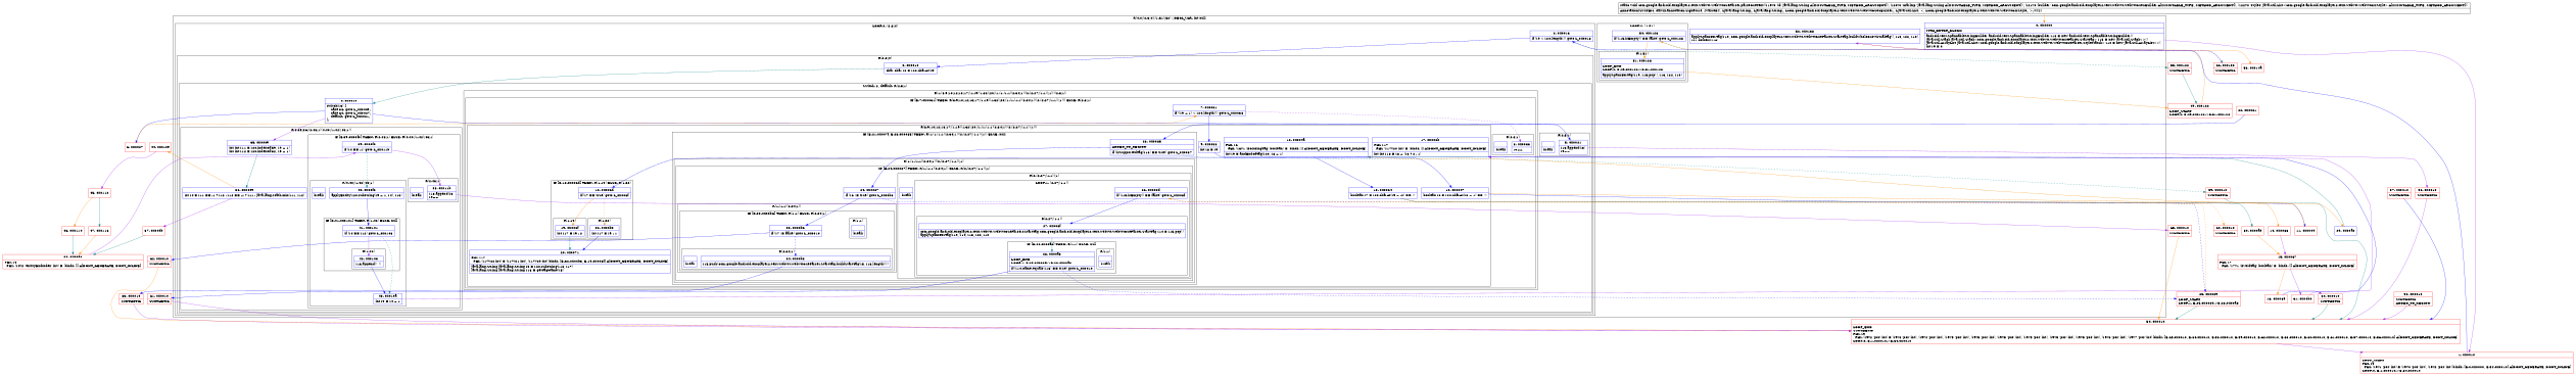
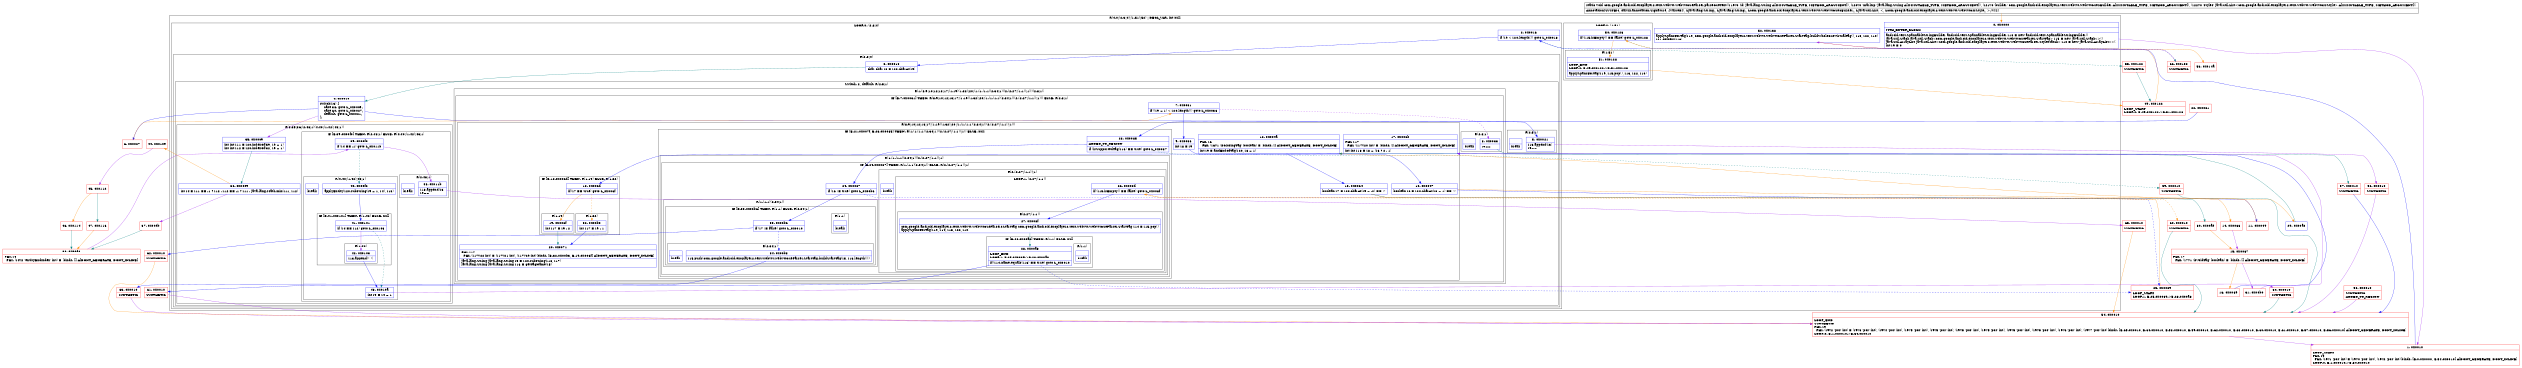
  digraph {
    node [color=blue shape=record]
    edge [color=blue]
    n1 [label="{48\:\ 0x011b|r13.append(r3)\lr9++\l}"]
    n2 [label="{|break\l}"]
    n3 [label="{42\:\ 0x0103|r13.append(\" \")\l}"]
    n4 [label="{41\:\ 0x0101|if (r4 == r12) goto L_0x0103\l}"]
    n5 [label="{40\:\ 0x00f2|applyEntity(r20.substring(r9 + 1, r4), r13)\l}"]
    n6 [label="{43\:\ 0x010a|int r9 = r4 + 1\l}"]
    n7 [label="{|break\l}"]
    n8 [label="{39\:\ 0x00f0|if (r4 == \-1) goto L_0x011b\l}"]
    n9 [label="{35\:\ 0x00c9|int int r11 = r20.indexOf(59, r9 + 1)\lint int r12 = r20.indexOf(32, r9 + 1)\l}"]
    n10 [label="{36\:\ 0x00e9|int r4 = r11 == \-1 ? r12 : r12 == \-1 ? r11 : java.lang.Math.min(r11, r12)\l}"]
    n11 [label="{19\:\ 0x006f|int r17 = r9 \- 2\l}"]
    n12 [label="{32\:\ 0x00b3|int r17 = r9 \- 1\l}"]
    n13 [label="{18\:\ 0x006d|if (r7 == true) goto L_0x006f\l}"]
    n14 [label="{|break\l}"]
    n15 [label="{34\:\ 0x00b8|r15.push(com.google.android.exoplayer2.text.webvtt.WebvttCueParser.StartTag.buildStartTag(r5, r13.length()))\l}"]
    n16 [label="{|break\l}"]
    n17 [label="{33\:\ 0x00b6|if (r7 != false) goto L_0x0010\l}"]
    n18 [label="{|break\l}"]
    n19 [label="{28\:\ 0x00a8|LOOP_END\lLOOP:1: B:25:0x0089\-\>B:28:0x00a8\l|if (r14.name.equals(r16) == true) goto L_0x0010\l}"]
    n20 [label="{27\:\ 0x008f|com.google.android.exoplayer2.text.webvtt.WebvttCueParser$StartTag com.google.android.exoplayer2.text.webvtt.WebvttCueParser.StartTag r14 = r15.pop()\lapplySpansForTag(r19, r14, r13, r22, r10)\l}"]
    n21 [label="{26\:\ 0x008d|if (r15.isEmpty() == false) goto L_0x008f\l}"]
    n22 [label="{|break\l}"]
    n23 [label="{24\:\ 0x0087|if (r6 != true) goto L_0x00b6\l}"]
    n24 [label="{23\:\ 0x0085|ADDED_TO_REGION\l|if (isSupportedTag(r16) == true) goto L_0x0087\l}"]
    n25 [label="{9\:\ 0x0036|int r8 = r9\l}"]
    n26 [label="{10\:\ 0x0047|boolean r6 = r20.charAt(r8 + 1) == '\/'\l}"]
    n27 [label="{12\:\ 0x004a|PHI: r6 \l  PHI: (r6v1 'isClosingTag' boolean) =  binds: [] A[DONT_GENERATE, DONT_INLINE]\l|int r9 = findEndOfTag(r20, r8 + 1)\l}"]
    n28 [label="{13\:\ 0x0064|boolean r7 = r20.charAt(r9 + \-2) == '\/'\l}"]
    n29 [label="{17\:\ 0x006b|PHI: r17 \l  PHI: (r17v20 int) =  binds: [] A[DONT_GENERATE, DONT_INLINE]\l|int int r18 = r8 + (r6 ? 2 : 1)\l}"]
    n30 [label="{20\:\ 0x0071|PHI: r17 \l  PHI: (r17v22 int) = (r17v21 int), (r17v29 int) binds: [B:32:0x00b3, B:19:0x006f] A[DONT_GENERATE, DONT_INLINE]\l|java.lang.String java.lang.String r5 = r20.substring(r18, r17)\ljava.lang.String java.lang.String r16 = getTagName(r5)\l}"]
    n31 [label="{8\:\ 0x0033|r9++\l}"]
    n32 [label="{|break\l}"]
    n33 [label="{7\:\ 0x0031|if ((r9 + 1) \< r20.length()) goto L_0x0036\l}"]
    n34 [label="{5\:\ 0x0021|r13.append(r3)\lr9++\l}"]
    n35 [label="{|break\l}"]
    n36 [label="{4\:\ 0x001e|switch(r3) \{\l    case 38: goto L_0x00c9;\l    case 60: goto L_0x0027;\l    default: goto L_0x0021;\l\}\l}"]
    n37 [label="{3\:\ 0x0018|char char r3 = r20.charAt(r9)\l}"]
    n38 [label="{2\:\ 0x0016|if (r9 \< r20.length()) goto L_0x0018\l}"]
    n39 [label="{51\:\ 0x0128|LOOP_END\lLOOP:2: B:49:0x0122\-\>B:51:0x0128\l|applySpansForTag(r19, r15.pop(), r13, r22, r10)\l}"]
    n40 [label="{50\:\ 0x0126|if (r15.isEmpty() == false) goto L_0x0128\l}"]
    n41 [label="{0\:\ 0x0000|MTH_ENTER_BLOCK\l|android.text.SpannableStringBuilder android.text.SpannableStringBuilder r13 = new android.text.SpannableStringBuilder()\ljava.util.Stack java.util.Stack\<com.google.android.exoplayer2.text.webvtt.WebvttCueParser.StartTag\> r15 = new java.util.Stack\<\>()\ljava.util.ArrayList java.util.List\<com.google.android.exoplayer2.text.webvtt.WebvttCueParser.StyleMatch\> r10 = new java.util.ArrayList\<\>()\lint r9 = 0\l}"]
    n42 [label="{52\:\ 0x0138|applySpansForTag(r19, com.google.android.exoplayer2.text.webvtt.WebvttCueParser.StartTag.buildWholeCueVirtualTag(), r13, r22, r10)\lr21.setText(r13)\l}"]
    n43 [color=red label="{65\:\ 0x0010|SYNTHETIC\l}"]
    n44 [color=red label="{64\:\ 0x0010|SYNTHETIC\l}"]
    n45 [color=red label="{37\:\ 0x00eb}"]
    n46 [color=red label="{44\:\ 0x010e}"]
    n47 [color=red label="{63\:\ 0x0010|SYNTHETIC\l}"]
    n48 [color=red label="{62\:\ 0x0010|SYNTHETIC\l}"]
    n49 [color=red label="{25\:\ 0x0089|LOOP_START\lLOOP:1: B:25:0x0089\-\>B:28:0x00a8\l}"]
    n50 [color=red label="{61\:\ 0x0010|SYNTHETIC\l}"]
    n51 [color=red label="{60\:\ 0x0010|SYNTHETIC\l}"]
    n52 [color=red label="{59\:\ 0x0010|SYNTHETIC\l}"]
    n53 [color=red label="{11\:\ 0x0049}"]
    n54 [label="{29\:\ 0x00ac}"]
    n55 [color=red label="{14\:\ 0x0066}"]
    n56 [color=red label="{30\:\ 0x00ae}"]
    n57 [color=red label="{57\:\ 0x0010|SYNTHETIC\l}"]
    n58 [color=red label="{56\:\ 0x0010|SYNTHETIC\l}"]
    n59 [color=red label="{6\:\ 0x0027}"]
    n60 [color=red label="{55\:\ 0x0122|SYNTHETIC\l}"]
    n61 [color=red label="{49\:\ 0x0122|LOOP_START\lLOOP:2: B:49:0x0122\-\>B:51:0x0128\l}"]
    n62 [color=red label="{66\:\ 0x0138|SYNTHETIC\l}"]
    n63 [color=red label="{1\:\ 0x0010|LOOP_START\lPHI: r9 \l  PHI: (r9v1 'pos' int) = (r9v0 'pos' int), (r9v2 'pos' int) binds: [B:0:0x0000, B:54:0x0010] A[DONT_GENERATE, DONT_INLINE]\lLOOP:0: B:1:0x0010\-\>B:54:0x0010\l}"]
    n64 [color=red label="{53\:\ 0x014a}"]
    n65 [color=red label="{38\:\ 0x00ec|PHI: r4 \l  PHI: (r4v2 'entityEndIndex' int) =  binds: [] A[DONT_GENERATE, DONT_INLINE]\l}"]
    n66 [color=red label="{45\:\ 0x0112}"]
    n67 [color=red label="{54\:\ 0x0010|LOOP_END\lSYNTHETIC\lPHI: r9 \l  PHI: (r9v2 'pos' int) = (r9v3 'pos' int), (r9v4 'pos' int), (r9v5 'pos' int), (r9v5 'pos' int), (r9v5 'pos' int), (r9v5 'pos' int), (r9v5 'pos' int), (r9v5 'pos' int), (r9v6 'pos' int), (r9v7 'pos' int) binds: [B:65:0x0010, B:64:0x0010, B:58:0x0010, B:59:0x0010, B:62:0x0010, B:63:0x0010, B:60:0x0010, B:61:0x0010, B:57:0x0010, B:56:0x0010] A[DONT_GENERATE, DONT_INLINE]\lLOOP:0: B:1:0x0010\-\>B:54:0x0010\l}"]
    n68 [color=red label="{15\:\ 0x0067|PHI: r7 \l  PHI: (r7v1 'isVoidTag' boolean) =  binds: [] A[DONT_GENERATE, DONT_INLINE]\l}"]
    n69 [color=red label="{22\:\ 0x0081}"]
    n70 [color=red label="{58\:\ 0x0010|SYNTHETIC\lADDED_TO_REGION\l}"]
    n71 [color=red label="{16\:\ 0x0069}"]
    n72 [color=red label="{31\:\ 0x00b0}"]
    n73 [color=red label="{46\:\ 0x0114}"]
    n74 [color=red label="{47\:\ 0x0116}"]
    n75 [label="{static void com.google.android.exoplayer2.text.webvtt.WebvttCueParser.parseCueText((r19v0 'id' java.lang.String A[IMMUTABLE_TYPE, METHOD_ARGUMENT]), (r20v0 'markup' java.lang.String A[IMMUTABLE_TYPE, METHOD_ARGUMENT]), (r21v0 'builder' com.google.android.exoplayer2.text.webvtt.WebvttCue$Builder A[IMMUTABLE_TYPE, METHOD_ARGUMENT]), (r22v0 'styles' java.util.List\<com.google.android.exoplayer2.text.webvtt.WebvttCssStyle\> A[IMMUTABLE_TYPE, METHOD_ARGUMENT]))  | Annotation[SYSTEM, dalvik.annotation.Signature, \{value=[(, Ljava\/lang\/String;, Ljava\/lang\/String;, Lcom\/google\/android\/exoplayer2\/text\/webvtt\/WebvttCue$Builder;, Ljava\/util\/List, \<, Lcom\/google\/android\/exoplayer2\/text\/webvtt\/WebvttCssStyle;, \>;)V]\}]\l}" color=""]
    subgraph cluster_1 {
      label="R(4:0|(2:3|4)|(1:51)|52) | DECL_VAR: int null\l"
      n41
      n42
      subgraph cluster_2 {
        label="LOOP:0: (2:3|4)"
        n38
        subgraph cluster_3 {
          label="R(2:3|4)"
          n37
          subgraph cluster_4 {
            label="Switch: 2, default: R(2:5|1)"
            n36
            subgraph cluster_5 {
              label="R(3:35|36|(2:48|1)(4:40|(1:42)|43|1))"
              n9
              n10
              subgraph cluster_6 {
                label="IF [B:39:0x00f0] THEN: R(2:48|1) ELSE: R(4:40|(1:42)|43|1)"
                n8
                subgraph cluster_7 {
                  label="R(2:48|1)"
                  n1
                  n2
                }
                subgraph cluster_8 {
                  label="R(4:40|(1:42)|43|1)"
                  n5
                  n6
                  n7
                  subgraph cluster_9 {
                    label="IF [B:41:0x0101] THEN: R(1:42) ELSE: null"
                    n4
                    subgraph cluster_10 {
                      label="R(1:42)"
                      n3
                    }
                  }
                }
              }
            }
            subgraph cluster_11 {
              label="R(1:(8:9|10|12|13|17|(1:19)(1:32)|20|(1:(1:(1:1)(2:34|1))(2:(2:27|(1:1))|1)))(2:8|1))"
              subgraph cluster_12 {
                label="IF [B:7:0x0031] THEN: R(8:9|10|12|13|17|(1:19)(1:32)|20|(1:(1:(1:1)(2:34|1))(2:(2:27|(1:1))|1))) ELSE: R(2:8|1)"
                n33
                subgraph cluster_13 {
                  label="R(8:9|10|12|13|17|(1:19)(1:32)|20|(1:(1:(1:1)(2:34|1))(2:(2:27|(1:1))|1)))"
                  n25
                  n26
                  n27
                  n28
                  n29
                  n30
                  subgraph cluster_14 {
                    label="IF [B:18:0x006d] THEN: R(1:19) ELSE: R(1:32)"
                    n13
                    subgraph cluster_15 {
                      label="R(1:19)"
                      n11
                    }
                    subgraph cluster_16 {
                      label="R(1:32)"
                      n12
                    }
                  }
                  subgraph cluster_17 {
                    label="IF [B:21:0x007f, B:23:0x0085] THEN: R(1:(1:(1:1)(2:34|1))(2:(2:27|(1:1))|1)) ELSE: null"
                    n24
                    subgraph cluster_18 {
                      label="R(1:(1:(1:1)(2:34|1))(2:(2:27|(1:1))|1))"
                      subgraph cluster_19 {
                        label="IF [B:24:0x0087] THEN: R(1:(1:1)(2:34|1)) ELSE: R(2:(2:27|(1:1))|1)"
                        n23
                        subgraph cluster_20 {
                          label="R(1:(1:1)(2:34|1))"
                          subgraph cluster_21 {
                            label="IF [B:33:0x00b6] THEN: R(1:1) ELSE: R(2:34|1)"
                            n17
                            subgraph cluster_22 {
                              label="R(1:1)"
                              n14
                            }
                            subgraph cluster_23 {
                              label="R(2:34|1)"
                              n15
                              n16
                            }
                          }
                        }
                        subgraph cluster_24 {
                          label="R(2:(2:27|(1:1))|1)"
                          n22
                          subgraph cluster_25 {
                            label="LOOP:1: (2:27|(1:1))"
                            n21
                            subgraph cluster_26 {
                              label="R(2:27|(1:1))"
                              n20
                              subgraph cluster_27 {
                                label="IF [B:28:0x00a8] THEN: R(1:1) ELSE: null"
                                n19
                                subgraph cluster_28 {
                                  label="R(1:1)"
                                  n18
                                }
                              }
                            }
                          }
                        }
                      }
                    }
                  }
                }
                subgraph cluster_29 {
                  label="R(2:8|1)"
                  n31
                  n32
                }
              }
            }
            subgraph cluster_30 {
              label="R(2:5|1)"
              n34
              n35
            }
          }
        }
      }
      subgraph cluster_31 {
        label="LOOP:2: (1:51)"
        n40
        subgraph cluster_32 {
          label="R(1:51)"
          n39
        }
      }
    }
    n1 -> n43 [color=purple]
    n3 -> n6
    n4 -> n3 [color=purple]
    n4 -> n6 [color=teal style=dashed]
    n5 -> n4
    n6 -> n44 [color=purple]
    n8 -> n1 [color=purple]
    n8 -> n5 [color=teal style=dashed]
    n9 -> n10 [color=teal]
    n10 -> n45 [color=purple]
    n10 -> n46 [color=darkorange]
    n11 -> n30 [color=teal]
    n12 -> n30
    n13 -> n11 [color=darkorange]
    n13 -> n12 [color=darkorange style=dashed]
    n15 -> n47
    n17 -> n15 [style=dashed]
    n17 -> n48
    n19 -> n49 [style=dashed]
    n19 -> n50
    n20 -> n19 [color=teal]
    n21 -> n20
    n21 -> n51 [color=darkorange style=dashed]
    n23 -> n17
    n23 -> n49 [style=dashed]
    n24 -> n23
    n24 -> n52 [color=teal style=dashed]
    n25 -> n26
    n26 -> n53
    n26 -> n54 [color=darkorange]
    n27 -> n28
    n28 -> n55 [color=darkorange]
    n28 -> n56 [color=teal]
    n29 -> n13
+   n31 -> n57 [color=teal]
    n33 -> n25
    n33 -> n31 [color=purple style=dashed]
    n34 -> n58 [color=purple]
    n36 -> n9 [color=purple]
    n36 -> n34
    n36 -> n59
    n37 -> n36 [color=teal]
    n38 -> n37
    n38 -> n60 [color=teal style=dashed]
    n39 -> n61 [color=darkorange]
    n40 -> n39 [color=darkorange]
    n40 -> n62 [color=teal style=dashed]
    n41 -> n63 [color=purple]
    n42 -> n64 [color=darkorange]
    n43 -> n67 [color=darkorange]
    n44 -> n67 [color=teal]
    n45 -> n65 [color=teal]
    n46 -> n66 [color=purple]
    n47 -> n67 [color=purple]
    n48 -> n67 [color=darkorange]
-   n49 -> n21 [color=darkorange style=dashed]
+   n49 -> n21 [color=darkorange]
    n50 -> n67 [color=purple]
-   n49 -> n67 [color=teal]
+   n51 -> n67 [color=teal]
    n52 -> n67 [color=teal]
    n53 -> n27 [color=darkorange]
    n54 -> n27 [color=teal]
    n55 -> n68 [color=purple]
    n56 -> n68 [color=darkorange]
    n57 -> n67
    n58 -> n67 [color=purple]
    n59 -> n33 [color=darkorange]
    n60 -> n61 [color=teal]
    n61 -> n40 [color=darkorange]
    n62 -> n42 [color=purple]
    n63 -> n38
    n65 -> n8 [color=purple]
    n66 -> n73 [color=darkorange]
    n66 -> n74 [color=teal]
    n67 -> n63 [color=purple]
    n68 -> n71 [color=darkorange]
    n68 -> n72 [color=purple]
    n69 -> n24
    n70 -> n67 [color=purple]
    n71 -> n29
    n72 -> n29 [color=purple]
    n73 -> n65 [color=teal]
    n74 -> n65 [color=darkorange]
    n75 -> n41 [color=darkorange]
  }
